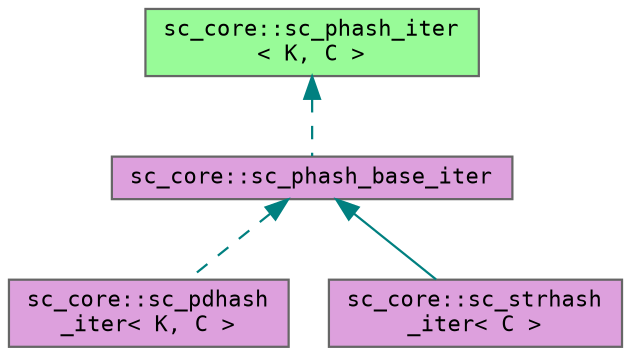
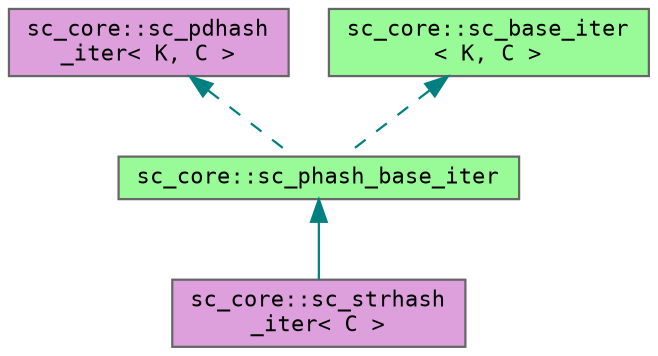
  digraph {
    fontname="DejaVu Sans Mono"
    rankdir=TB
    node [color=grey40 fillcolor=palegreen fontname="DejaVu Sans Mono" fontsize=10 shape=box style=filled]
    edge [color=teal dir=back fontname="DejaVu Sans Mono" fontsize=10 labelfontname=FreeSans labelfontsize=10 style=dashed]
-   n1 [fillcolor=plum height=0.2 label="sc_core::sc_phash_base_iter" width=0.4]
+   n1 [height=0.2 label="sc_core::sc_phash_base_iter" width=0.4]
    n2 [fillcolor=plum height=0.2 label="sc_core::sc_pdhash\l_iter\< K, C \>" width=0.4]
    n3 [fillcolor=plum height=0.2 label="sc_core::sc_strhash\l_iter\< C \>" width=0.4]
-   n4 [height=0.2 label="sc_core::sc_phash_iter\l\< K, C \>" width=0.4]
-   n1 -> n2
+   n4 [height=0.2 label="sc_core::sc_base_iter\l\< K, C \>" width=0.4]
+   n2 -> n1
    n1 -> n3 [style=solid]
    n4 -> n1
  }
